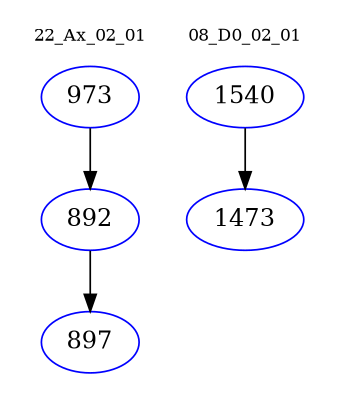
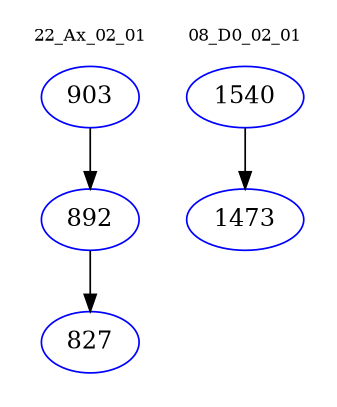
  digraph {
    node [color=blue]
    edge [color=black]
-   n1 [label=973]
+   n1 [label=903]
    n2 [label=892]
-   n3 [label=897]
+   n3 [label=827]
    n4 [label=1540]
    n5 [label=1473]
    subgraph cluster_1 {
      color=white
      fontsize=10
      label="22_Ax_02_01"
      n1
      n2
      n3
    }
    subgraph cluster_2 {
      color=white
      fontsize=10
      label="08_D0_02_01"
      n4
      n5
    }
    n1 -> n2
    n2 -> n3
    n4 -> n5
  }
